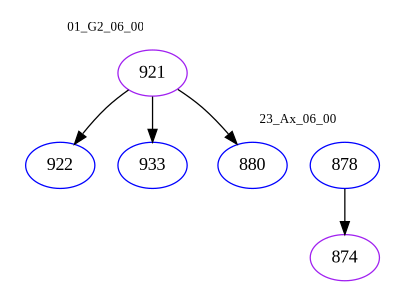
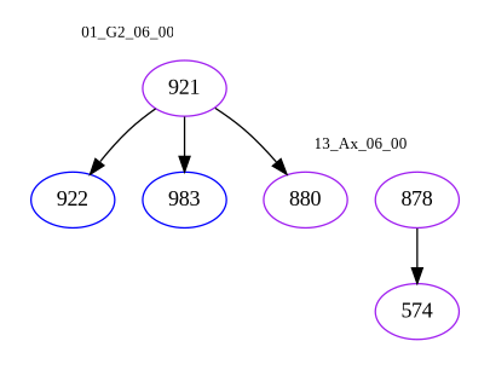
  digraph {
    fontname="Liberation Serif"
    node [color=blue fontname="Liberation Serif"]
    edge [color=black fontname="Liberation Serif"]
-   n1 [label=878]
-   n2 [label=880]
-   n3 [color=purple label=874]
+   n1 [color=purple label=878]
+   n2 [color=purple label=880]
+   n3 [color=purple label=574]
    n4 [color=purple label=921]
    n5 [label=922]
-   n6 [label=933]
+   n6 [label=983]
    subgraph cluster_1 {
      color=white
      fontsize=10
-     label="23_Ax_06_00"
+     label="13_Ax_06_00"
      n1
      n2
      n3
    }
    subgraph cluster_2 {
      color=white
      fontsize=10
      label="01_G2_06_00"
      n4
      n5
      n6
    }
    n1 -> n3
    n4 -> n2
    n4 -> n5
    n4 -> n6
  }
